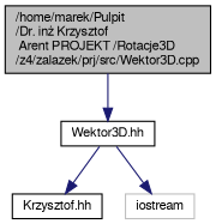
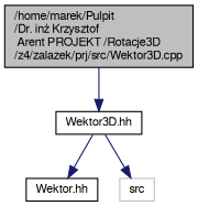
  digraph {
    node [color=black fillcolor=white fontname=FreeSans fontsize=10 shape=record style=filled]
    edge [color=midnightblue fontname=FreeSans fontsize=10 labelfontname=FreeSans labelfontsize=10 style=solid]
    n1 [fillcolor=grey75 fontcolor=black height=0.2 label="/home/marek/Pulpit\l/Dr. inż Krzysztof\l Arent PROJEKT /Rotacje3D\l/z4/zalazek/prj/src/Wektor3D.cpp" width=0.4]
    n2 [height=0.2 label="Wektor3D.hh" width=0.4]
-   n3 [height=0.2 label="Krzysztof.hh" width=0.4]
-   n4 [color=grey75 height=0.2 label=iostream width=0.4]
+   n3 [height=0.2 label="Wektor.hh" width=0.4]
+   n4 [color=grey75 height=0.2 label=src width=0.4]
    n1 -> n2
    n2 -> n3
    n2 -> n4
  }
